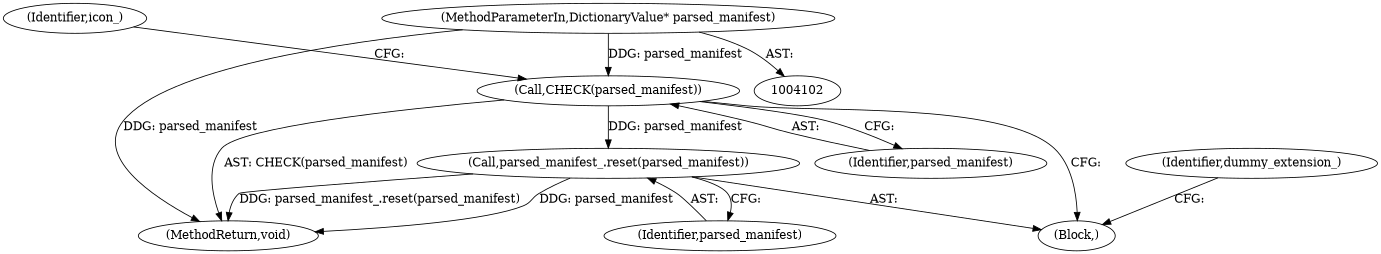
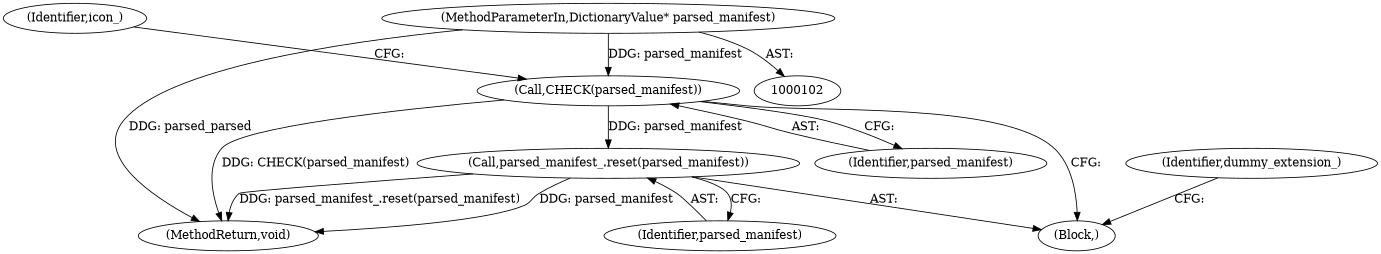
  digraph {
    n1 [label="(MethodParameterIn,DictionaryValue* parsed_manifest)"]
    n2 [label="(Call,CHECK(parsed_manifest))"]
    n3 [label="(MethodReturn,void)"]
-   1000102 [label=1004102]
+   1000102
    n5 [label="(Call,parsed_manifest_.reset(parsed_manifest))"]
    n6 [label="(Identifier,parsed_manifest)"]
    n7 [label="(Block,)"]
    n8 [label="(Identifier,parsed_manifest)"]
    n9 [label="(Identifier,icon_)"]
    n10 [label="(Identifier,dummy_extension_)"]
    n1 -> n2 [label="DDG: parsed_manifest"]
-   n1 -> n3 [label="DDG: parsed_manifest"]
+   n1 -> n3 [label="DDG: parsed_parsed"]
    n1 -> 1000102 [label="AST: "]
-   n2 -> n3 [label="AST: CHECK(parsed_manifest)"]
+   n2 -> n3 [label="DDG: CHECK(parsed_manifest)"]
    n2 -> n5 [label="DDG: parsed_manifest"]
    n2 -> n6 [label="CFG: "]
    n2 -> n7 [label="CFG: "]
    n5 -> n3 [label="DDG: parsed_manifest"]
    n5 -> n3 [label="DDG: parsed_manifest_.reset(parsed_manifest)"]
    n5 -> n7 [label="AST: "]
    n5 -> n8 [label="CFG: "]
    n6 -> n2 [label="AST: "]
    n8 -> n5 [label="AST: "]
    n9 -> n2 [label="CFG: "]
    n10 -> n7 [label="CFG: "]
  }
